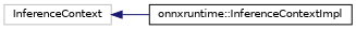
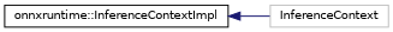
  digraph {
    rankdir=LR
    node [fillcolor=white fontname=Helvetica fontsize=10 shape=record style=filled]
    n1 [color=grey75 height=0.2 label=InferenceContext width=0.4]
    n2 [color=black height=0.2 label="onnxruntime::InferenceContextImpl" width=0.4]
-   n1 -> n2 [color=midnightblue dir=back fontname=Helvetica fontsize=10 labelfontname=Helvetica labelfontsize=10 style=solid]
+   n2 -> n1 [color=midnightblue dir=back fontname=Helvetica fontsize=10 labelfontname=Helvetica labelfontsize=10 style=solid]
  }
